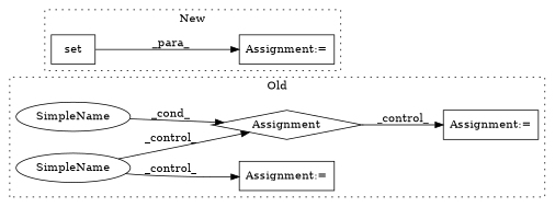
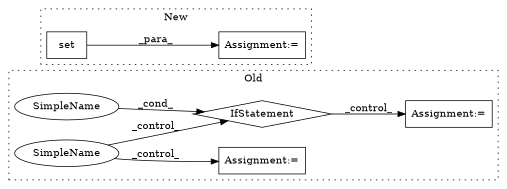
  digraph {
    rankdir=LR
    node [a=7 l=2 shape=box]
-   n1 [a=25 l="10,2" label=Assignment s="11952,11988" shape=diamond]
+   n1 [a=25 l="10,2" label=IfStatement s="11952,11988" shape=diamond]
    n2 [label="Assignment:=" s=12008]
    n3 [a=42 label=SimpleName shape=ellipse l=""]
    n4 [label="Assignment:=" s=12063]
    n5 [a=42 l=8 label=SimpleName s=11907 shape=ellipse]
    n6 [a=32 l=5 label=set s=11734]
    n7 [l=1 label="Assignment:=" s=11733]
    subgraph cluster_1 {
      label=Old
      style=dotted
      n1
      n2
      n3
      n4
      n5
    }
    subgraph cluster_2 {
      label=New
      style=dotted
      n6
      n7
    }
    n1 -> n2 [label=_control_]
    n3 -> n1 [label=_cond_]
    n5 -> n1 [label=_control_]
    n5 -> n4 [label=_control_]
    n6 -> n7 [label=_para_]
  }
